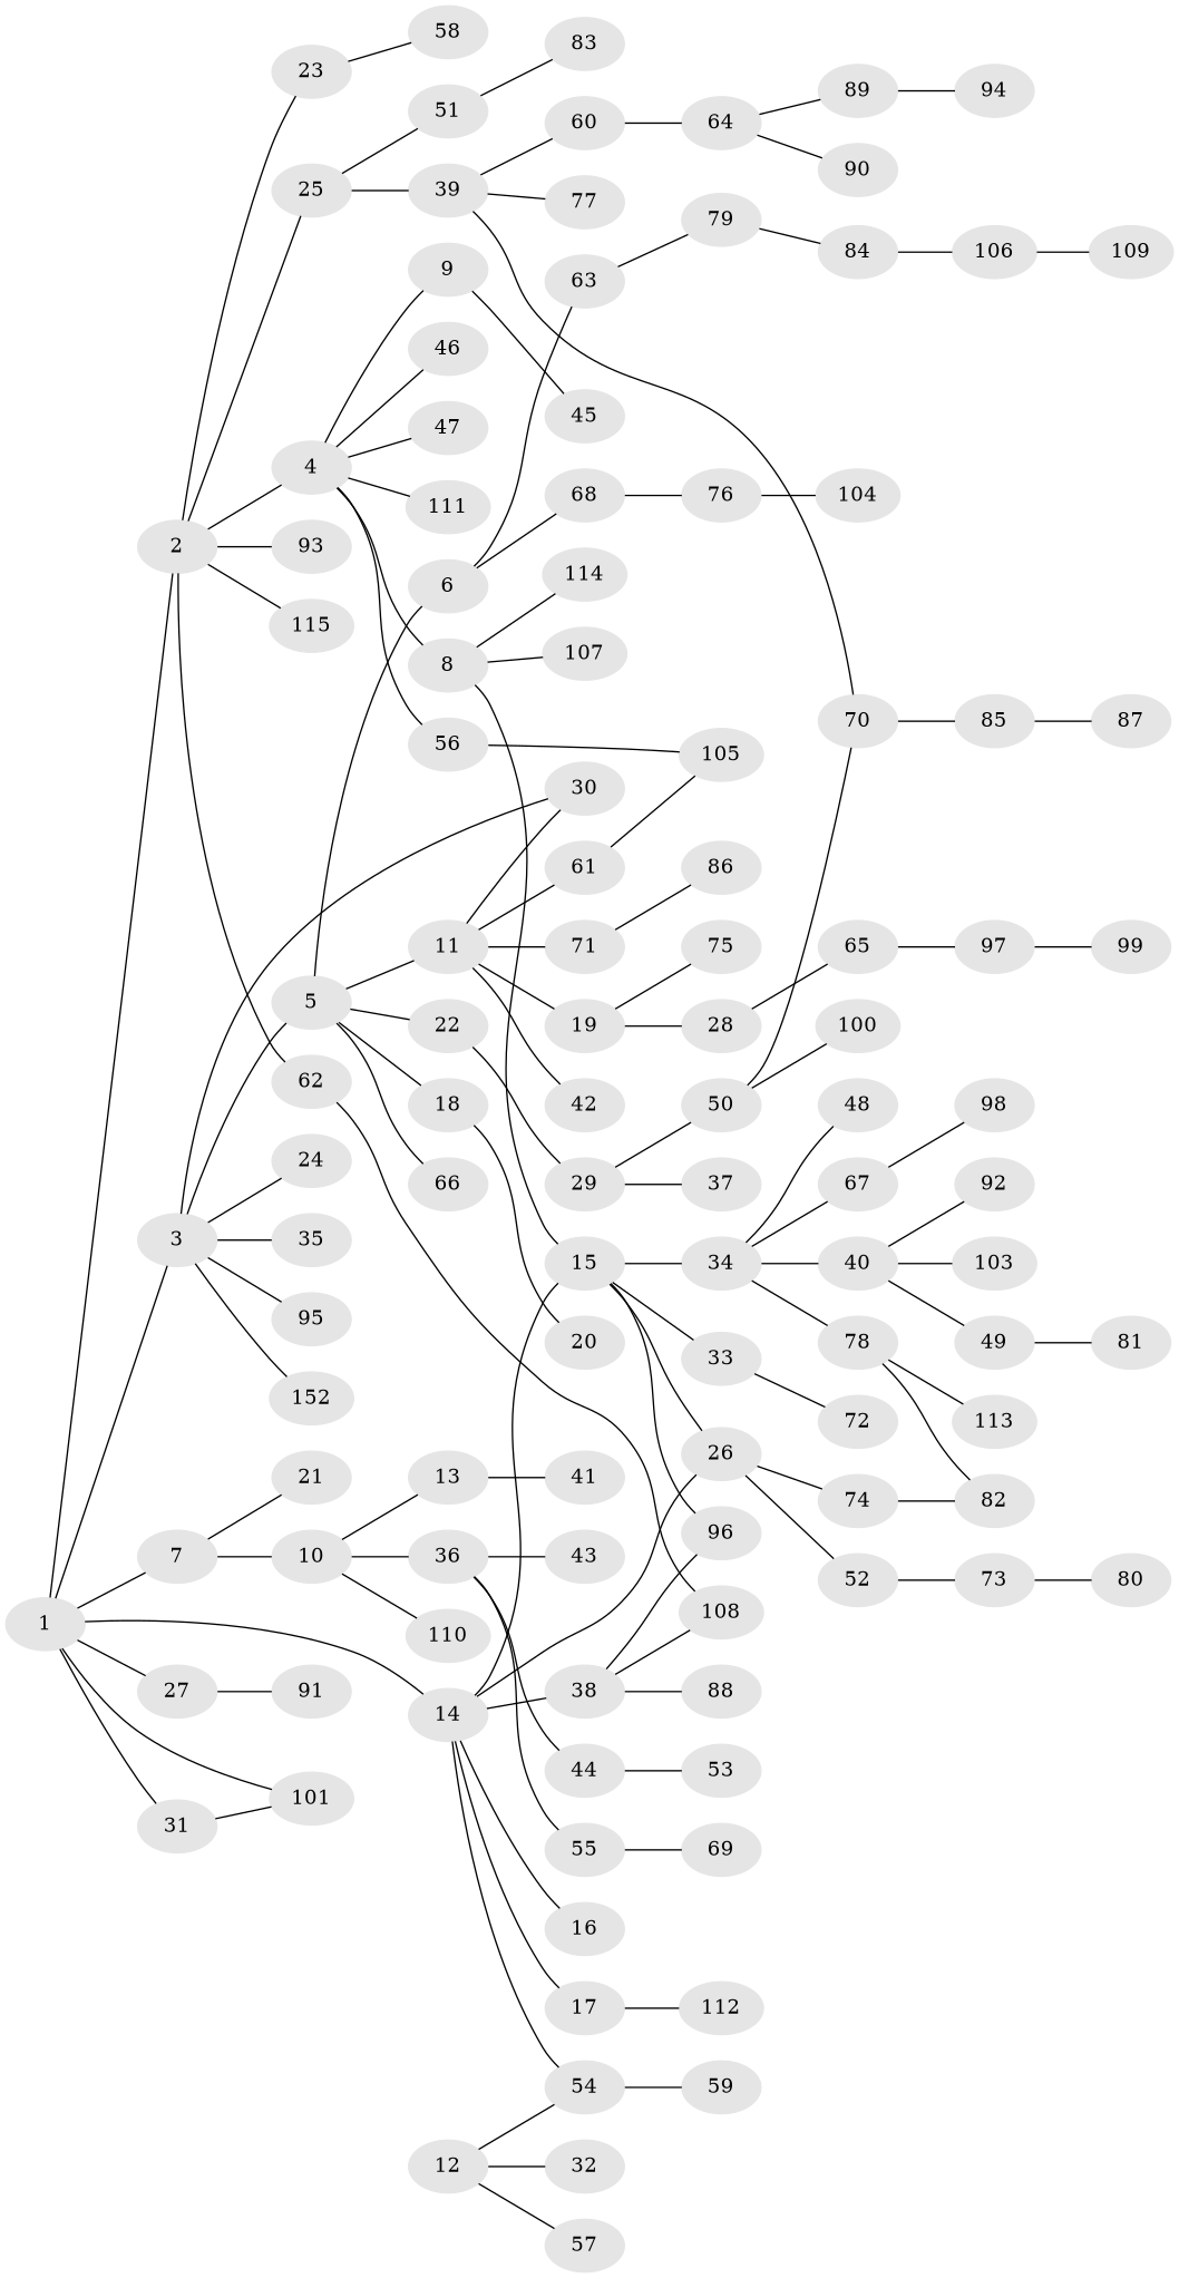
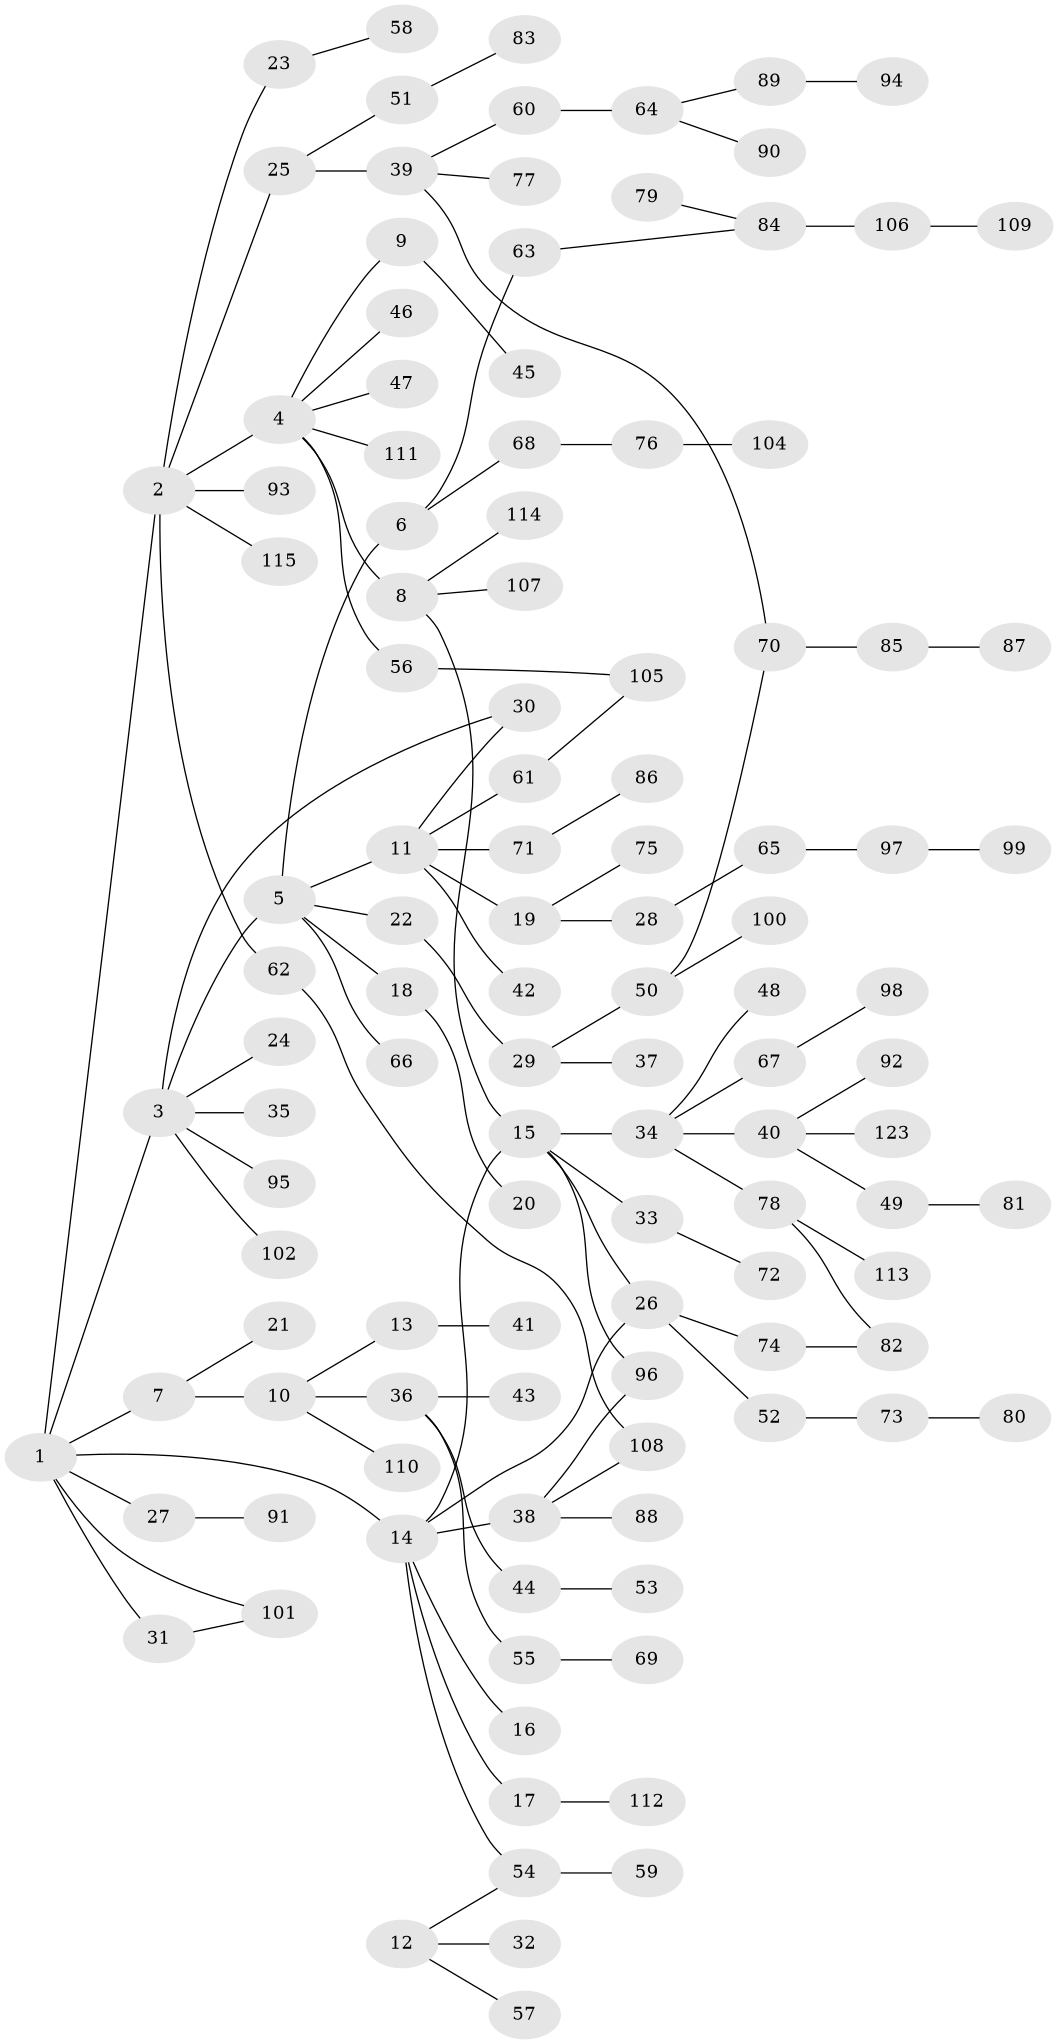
  graph {
    rankdir=LR
    node [color=gray90 style=filled]
    1
    2
    3
    7
    14
    27
    31
    101
    4
    23
    25
    62
    93
    115
    5
    24
    30
    35
    95
-   102 [label=152]
+   102
    10
    21
    15
    54
    16
    17
    26
    38
    91
    8
    9
    46
    47
    56
    111
    58
    39
    51
    108
    6
    11
    18
    22
    66
    107
    114
    45
    105
    63
    68
    19
    42
    61
    71
    20
    29
    79
    76
    13
    36
    110
    33
    34
    96
    12
    32
    57
    41
    43
    44
    55
    28
    75
    86
    59
    112
    52
    74
    88
    72
    40
    48
    67
    78
    65
    37
    50
    60
    70
    77
    83
    73
    82
    97
    100
    49
    92
-   103
+   103 [label=123]
    98
    113
    53
    69
    64
    85
    81
    80
    89
    90
    84
    94
    99
    104
    87
    106
    109
    1 -- 2
    1 -- 3
    1 -- 7
    1 -- 14
    1 -- 27
    1 -- 31
    1 -- 101
    2 -- 4
    2 -- 23
    2 -- 25
    2 -- 62
    2 -- 93
    2 -- 115
    3 -- 5
    3 -- 24
    3 -- 30
    3 -- 35
    3 -- 95
    3 -- 102
    7 -- 10
    7 -- 21
    14 -- 15
    14 -- 54
    14 -- 16
    14 -- 17
    14 -- 26
    14 -- 38
    27 -- 91
    31 -- 101
    4 -- 8
    4 -- 9
    4 -- 46
    4 -- 47
    4 -- 56
    4 -- 111
    23 -- 58
    25 -- 39
    25 -- 51
    62 -- 108
    5 -- 6
    5 -- 11
    5 -- 18
    5 -- 22
    5 -- 66
    10 -- 13
    10 -- 36
    10 -- 110
    15 -- 26
    15 -- 33
    15 -- 34
    15 -- 96
    54 -- 59
    17 -- 112
    26 -- 52
    26 -- 74
    38 -- 108
    38 -- 96
    38 -- 88
    8 -- 15
    8 -- 107
    8 -- 114
    9 -- 45
    56 -- 105
    39 -- 60
    39 -- 70
    39 -- 77
    51 -- 83
    6 -- 63
    6 -- 68
    11 -- 30
    11 -- 19
    11 -- 42
    11 -- 61
    11 -- 71
    18 -- 20
    22 -- 29
-   63 -- 79
+   63 -- 84
    68 -- 76
    19 -- 28
    19 -- 75
    61 -- 105
    71 -- 86
    29 -- 37
    29 -- 50
    79 -- 84
    76 -- 104
    13 -- 41
    36 -- 43
    36 -- 44
    36 -- 55
    33 -- 72
    34 -- 40
    34 -- 48
    34 -- 67
    34 -- 78
    12 -- 54
    12 -- 32
    12 -- 57
    44 -- 53
    55 -- 69
    28 -- 65
    52 -- 73
    74 -- 82
    40 -- 49
    40 -- 92
    40 -- 103
    67 -- 98
    78 -- 82
    78 -- 113
    65 -- 97
    50 -- 70
    50 -- 100
    60 -- 64
    70 -- 85
    73 -- 80
    97 -- 99
    49 -- 81
    64 -- 89
    64 -- 90
    85 -- 87
    89 -- 94
    84 -- 106
    106 -- 109
  }
